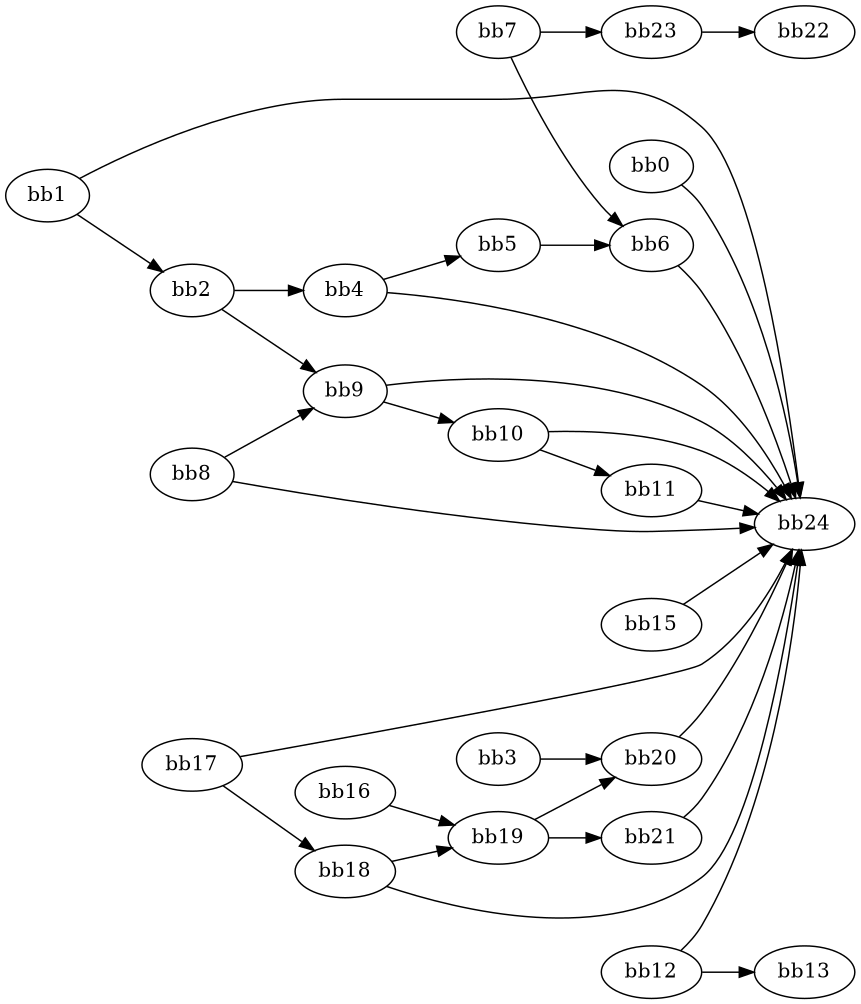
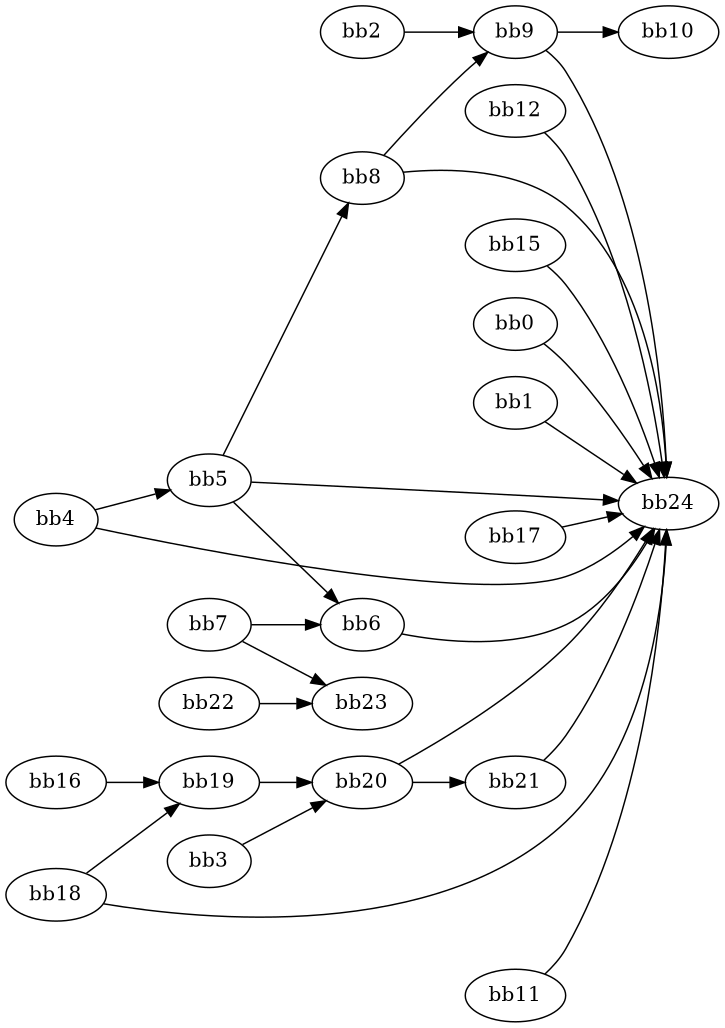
  digraph {
    rankdir=LR
    n1 [label="bb0\l"]
    n2 [label="bb24\l"]
    n3 [label="bb1\l"]
    n4 [label="bb2\l"]
    n5 [label="bb4\l"]
    n6 [label="bb9\l"]
    n7 [label="bb3\l"]
    n8 [label="bb20\l"]
    n9 [label="bb5\l"]
    n10 [label="bb21\l"]
    n11 [label="bb6\l"]
    n12 [label="bb8\l"]
    n13 [label="bb7\l"]
    n14 [label="bb23\l"]
    n15 [label="bb10\l"]
    n16 [label="bb11\l"]
    n17 [label="bb12\l"]
-   n18 [label="bb13\l"]
    n19 [label="bb15\l"]
    n20 [label="bb17\l"]
    n21 [label="bb18\l"]
    n22 [label="bb16\l"]
    n23 [label="bb19\l"]
    n24 [label="bb22\l"]
    n1 -> n2
    n3 -> n2
-   n3 -> n4
-   n4 -> n5
    n4 -> n6
    n5 -> n2
    n5 -> n9
    n6 -> n2
    n6 -> n15
    n7 -> n8
    n8 -> n2
-   n23 -> n10
+   n8 -> n10
    n9 -> n11
+   n9 -> n12
    n10 -> n2
    n11 -> n2
    n12 -> n2
    n12 -> n6
    n13 -> n11
    n13 -> n14
-   n15 -> n2
-   n15 -> n16
+   n9 -> n2
    n16 -> n2
    n17 -> n2
-   n17 -> n18
    n19 -> n2
    n20 -> n2
-   n20 -> n21
    n21 -> n2
    n21 -> n23
    n22 -> n23
    n23 -> n8
-   n14 -> n24
+   n24 -> n14
  }
